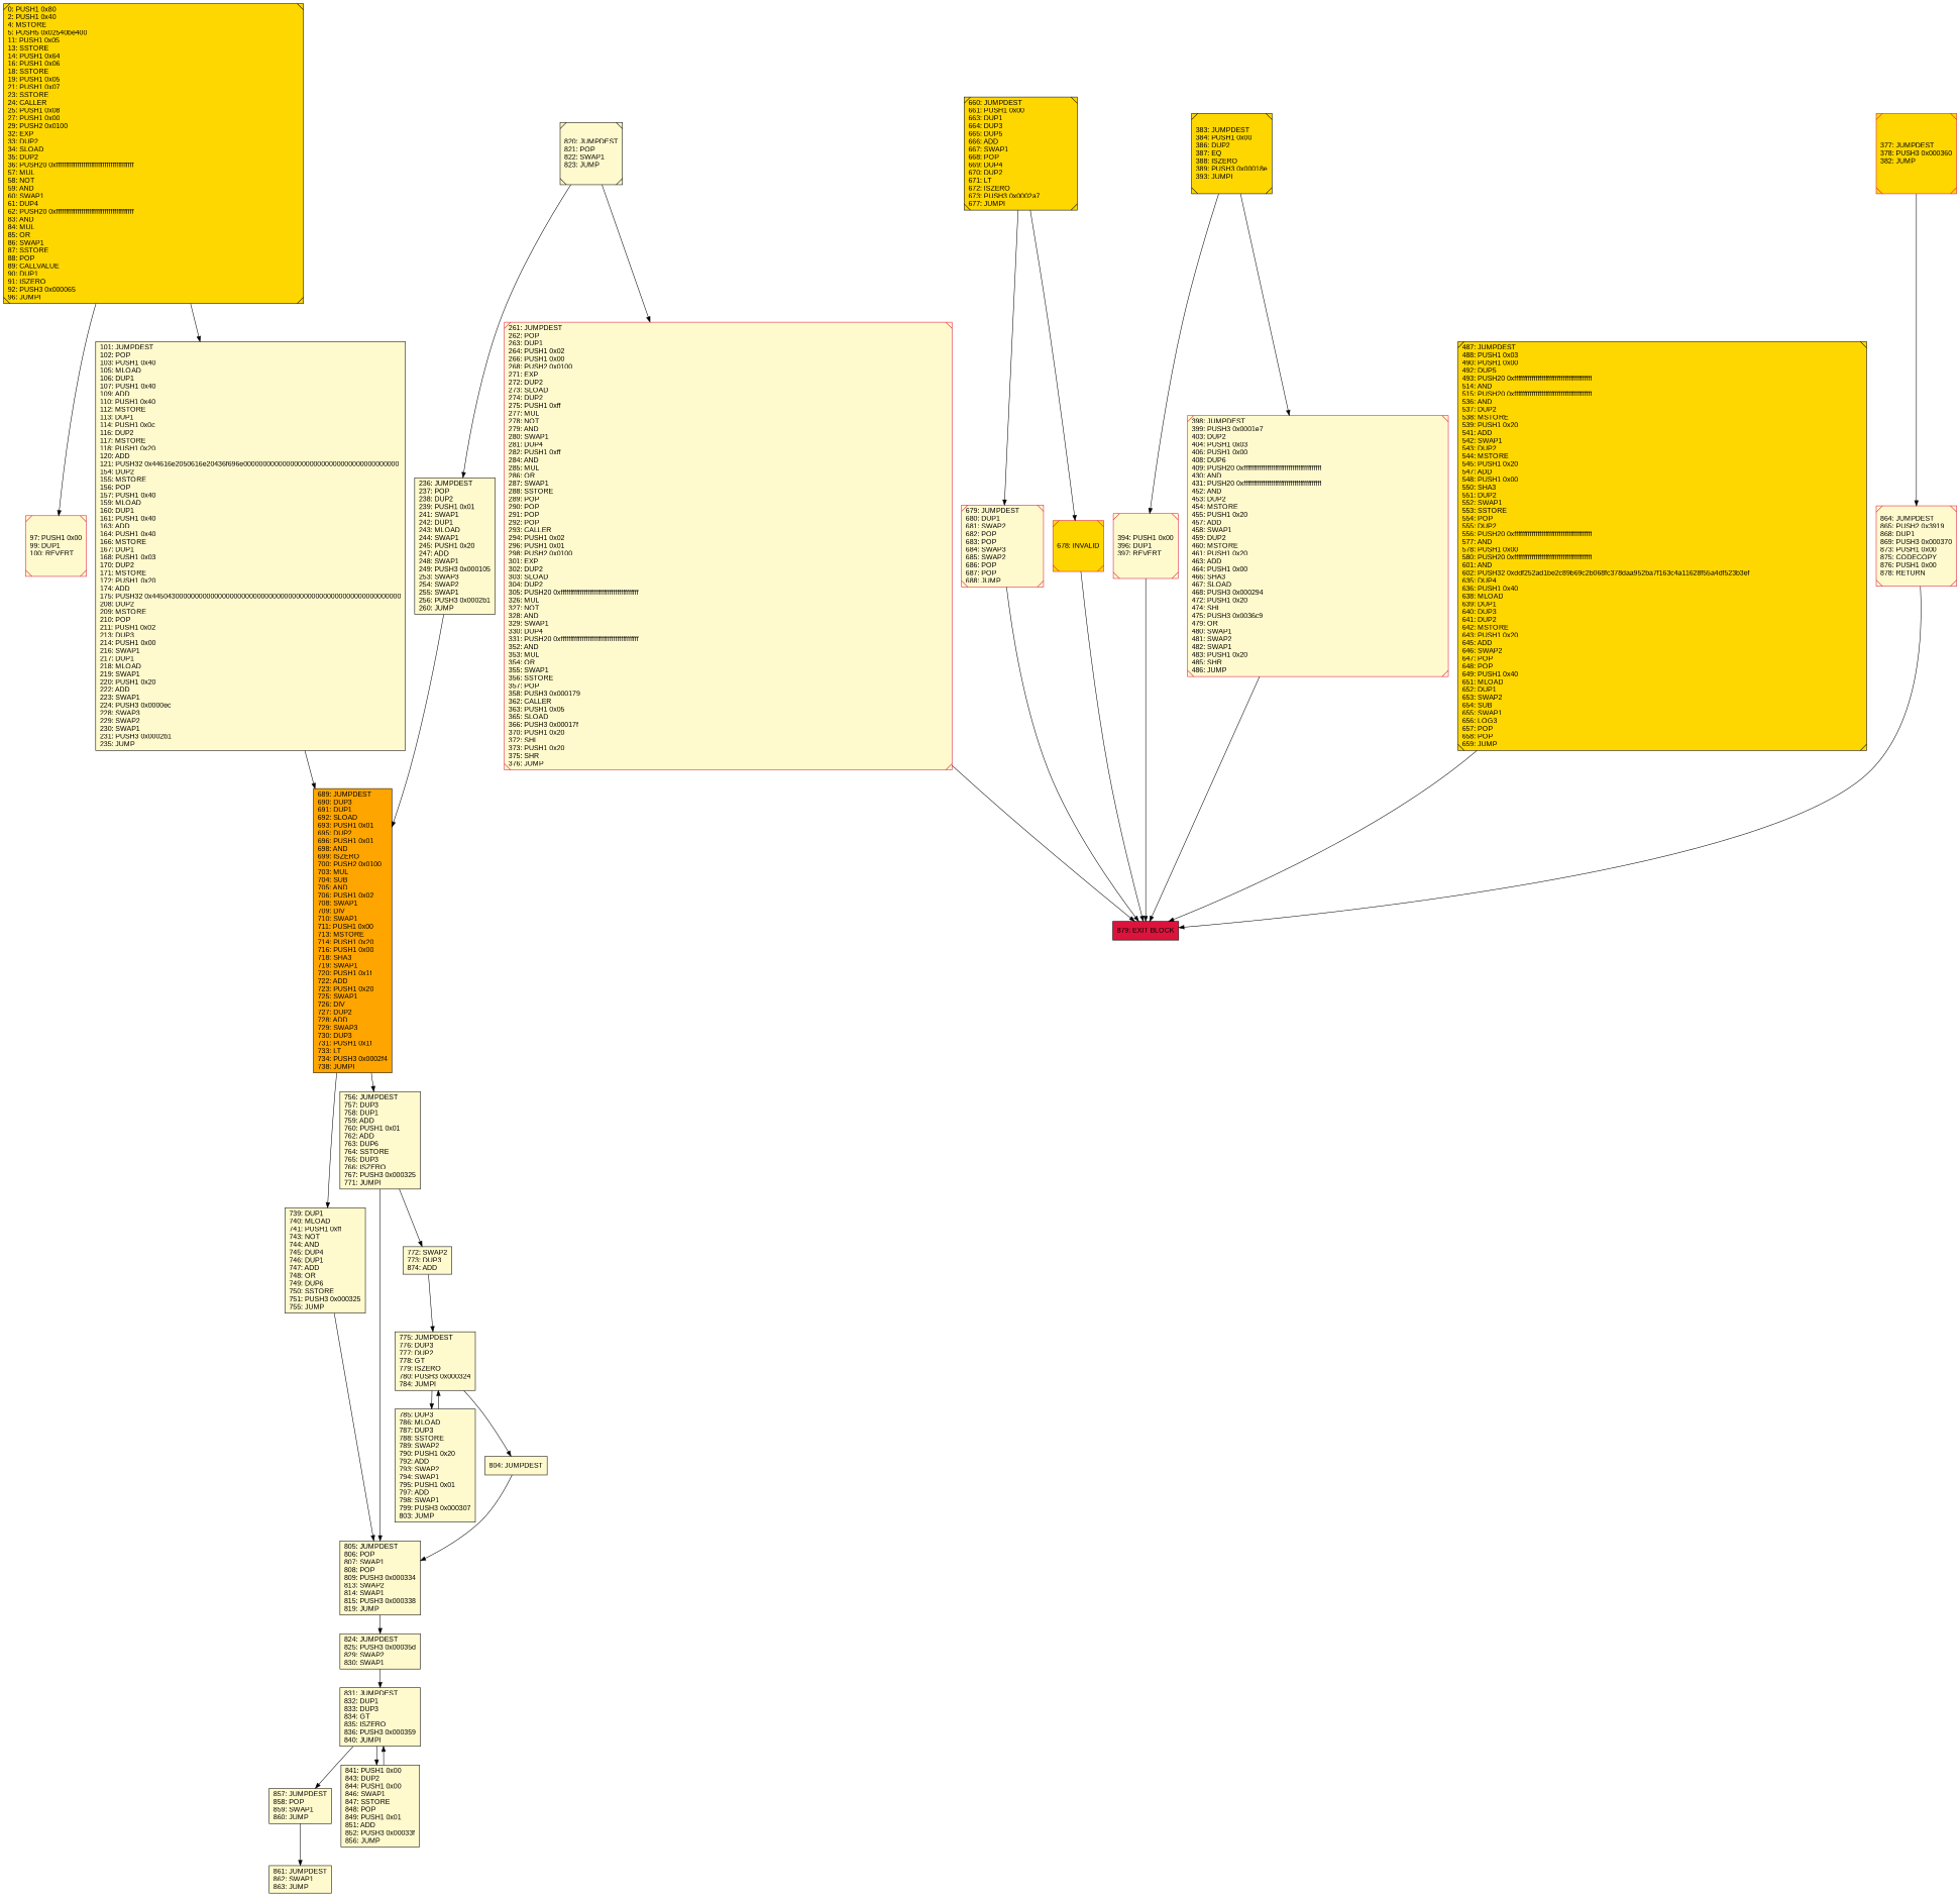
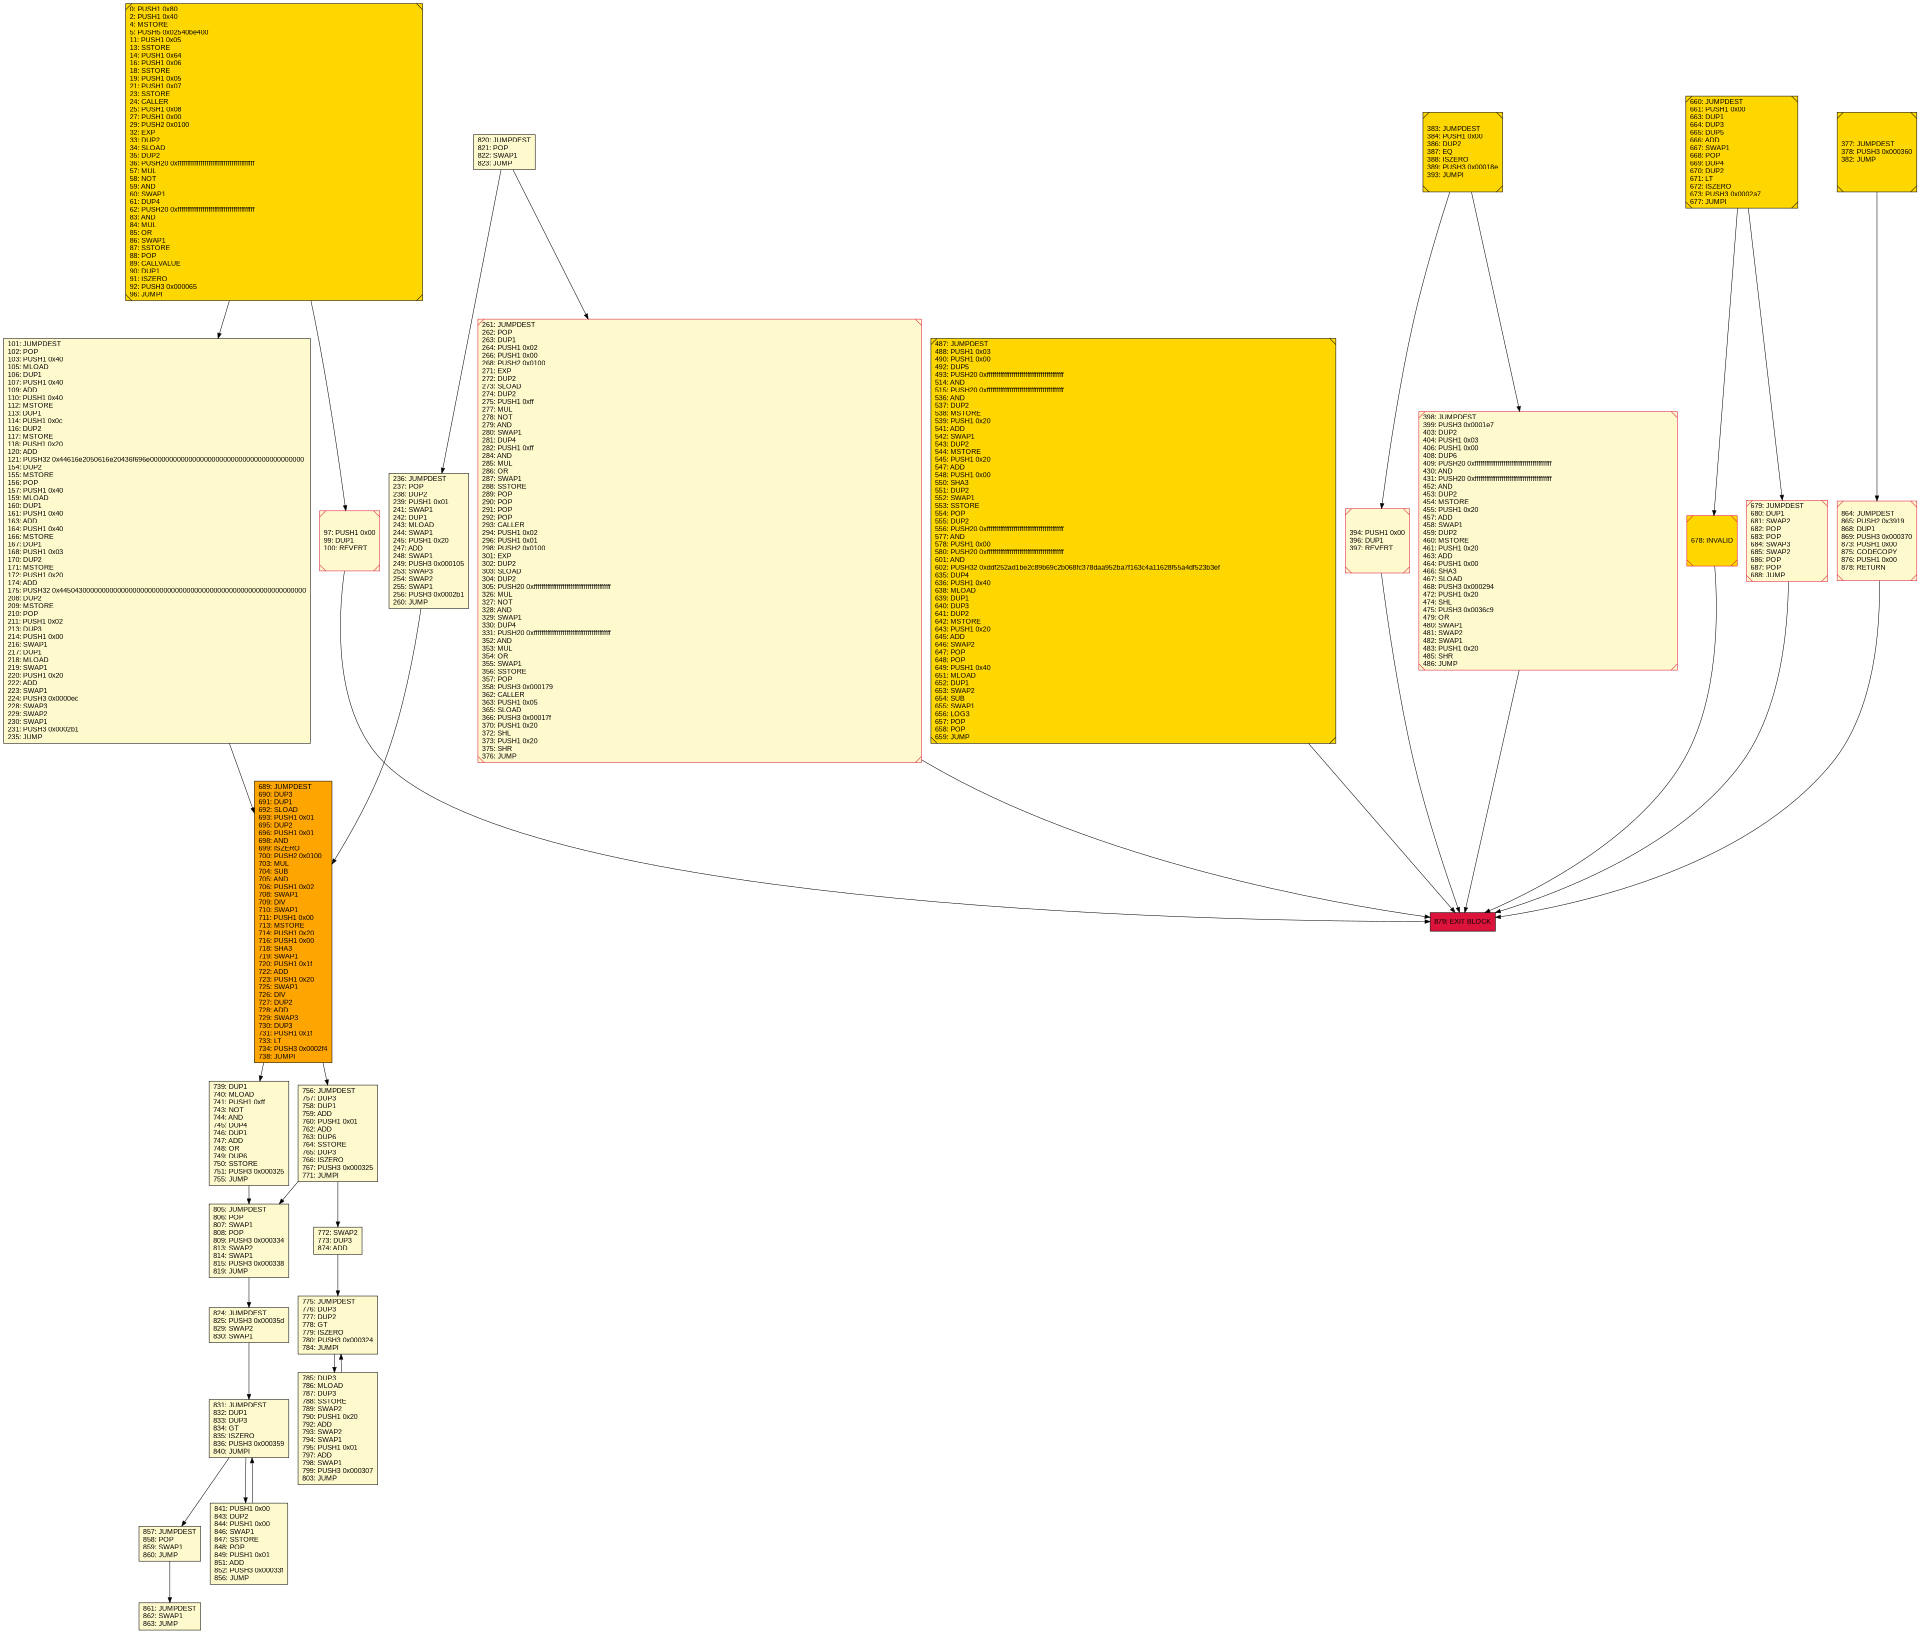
  digraph {
    rankdir=UD
    node [color=black fillcolor=lemonchiffon fontcolor=black fontname=arial shape=box style=filled]
    n1 [color=crimson label="97: PUSH1 0x00\l99: DUP1\l100: REVERT\l" shape=Msquare]
    n2 [fillcolor=crimson label="879: EXIT BLOCK\l"]
    n3 [label="824: JUMPDEST\l825: PUSH3 0x00035d\l829: SWAP2\l830: SWAP1\l"]
    n4 [label="831: JUMPDEST\l832: DUP1\l833: DUP3\l834: GT\l835: ISZERO\l836: PUSH3 0x000359\l840: JUMPI\l"]
    n5 [label="857: JUMPDEST\l858: POP\l859: SWAP1\l860: JUMP\l"]
    n6 [label="841: PUSH1 0x00\l843: DUP2\l844: PUSH1 0x00\l846: SWAP1\l847: SSTORE\l848: POP\l849: PUSH1 0x01\l851: ADD\l852: PUSH3 0x00033f\l856: JUMP\l"]
    n7 [fillcolor=orange label="689: JUMPDEST\l690: DUP3\l691: DUP1\l692: SLOAD\l693: PUSH1 0x01\l695: DUP2\l696: PUSH1 0x01\l698: AND\l699: ISZERO\l700: PUSH2 0x0100\l703: MUL\l704: SUB\l705: AND\l706: PUSH1 0x02\l708: SWAP1\l709: DIV\l710: SWAP1\l711: PUSH1 0x00\l713: MSTORE\l714: PUSH1 0x20\l716: PUSH1 0x00\l718: SHA3\l719: SWAP1\l720: PUSH1 0x1f\l722: ADD\l723: PUSH1 0x20\l725: SWAP1\l726: DIV\l727: DUP2\l728: ADD\l729: SWAP3\l730: DUP3\l731: PUSH1 0x1f\l733: LT\l734: PUSH3 0x0002f4\l738: JUMPI\l"]
    n8 [label="739: DUP1\l740: MLOAD\l741: PUSH1 0xff\l743: NOT\l744: AND\l745: DUP4\l746: DUP1\l747: ADD\l748: OR\l749: DUP6\l750: SSTORE\l751: PUSH3 0x000325\l755: JUMP\l"]
    n9 [label="756: JUMPDEST\l757: DUP3\l758: DUP1\l759: ADD\l760: PUSH1 0x01\l762: ADD\l763: DUP6\l764: SSTORE\l765: DUP3\l766: ISZERO\l767: PUSH3 0x000325\l771: JUMPI\l"]
    n10 [label="805: JUMPDEST\l806: POP\l807: SWAP1\l808: POP\l809: PUSH3 0x000334\l813: SWAP2\l814: SWAP1\l815: PUSH3 0x000338\l819: JUMP\l"]
    n11 [label="772: SWAP2\l773: DUP3\l874: ADD\l"]
    n12 [label="861: JUMPDEST\l862: SWAP1\l863: JUMP\l"]
    n13 [label="775: JUMPDEST\l776: DUP3\l777: DUP2\l778: GT\l779: ISZERO\l780: PUSH3 0x000324\l784: JUMPI\l"]
    n14 [label="785: DUP3\l786: MLOAD\l787: DUP3\l788: SSTORE\l789: SWAP2\l790: PUSH1 0x20\l792: ADD\l793: SWAP2\l794: SWAP1\l795: PUSH1 0x01\l797: ADD\l798: SWAP1\l799: PUSH3 0x000307\l803: JUMP\l"]
-   n15 [label="804: JUMPDEST\l"]
    n16 [color=crimson label="679: JUMPDEST\l680: DUP1\l681: SWAP2\l682: POP\l683: POP\l684: SWAP3\l685: SWAP2\l686: POP\l687: POP\l688: JUMP\l" shape=Msquare]
    n17 [color=crimson label="261: JUMPDEST\l262: POP\l263: DUP1\l264: PUSH1 0x02\l266: PUSH1 0x00\l268: PUSH2 0x0100\l271: EXP\l272: DUP2\l273: SLOAD\l274: DUP2\l275: PUSH1 0xff\l277: MUL\l278: NOT\l279: AND\l280: SWAP1\l281: DUP4\l282: PUSH1 0xff\l284: AND\l285: MUL\l286: OR\l287: SWAP1\l288: SSTORE\l289: POP\l290: POP\l291: POP\l292: POP\l293: CALLER\l294: PUSH1 0x02\l296: PUSH1 0x01\l298: PUSH2 0x0100\l301: EXP\l302: DUP2\l303: SLOAD\l304: DUP2\l305: PUSH20 0xffffffffffffffffffffffffffffffffffffffff\l326: MUL\l327: NOT\l328: AND\l329: SWAP1\l330: DUP4\l331: PUSH20 0xffffffffffffffffffffffffffffffffffffffff\l352: AND\l353: MUL\l354: OR\l355: SWAP1\l356: SSTORE\l357: POP\l358: PUSH3 0x000179\l362: CALLER\l363: PUSH1 0x05\l365: SLOAD\l366: PUSH3 0x00017f\l370: PUSH1 0x20\l372: SHL\l373: PUSH1 0x20\l375: SHR\l376: JUMP\l" shape=Msquare]
    n18 [label="236: JUMPDEST\l237: POP\l238: DUP2\l239: PUSH1 0x01\l241: SWAP1\l242: DUP1\l243: MLOAD\l244: SWAP1\l245: PUSH1 0x20\l247: ADD\l248: SWAP1\l249: PUSH3 0x000105\l253: SWAP3\l254: SWAP2\l255: SWAP1\l256: PUSH3 0x0002b1\l260: JUMP\l"]
    n19 [color=crimson fillcolor=gold label="678: INVALID\l" shape=Msquare]
    n20 [fillcolor=gold label="0: PUSH1 0x80\l2: PUSH1 0x40\l4: MSTORE\l5: PUSH5 0x02540be400\l11: PUSH1 0x05\l13: SSTORE\l14: PUSH1 0x64\l16: PUSH1 0x06\l18: SSTORE\l19: PUSH1 0x05\l21: PUSH1 0x07\l23: SSTORE\l24: CALLER\l25: PUSH1 0x08\l27: PUSH1 0x00\l29: PUSH2 0x0100\l32: EXP\l33: DUP2\l34: SLOAD\l35: DUP2\l36: PUSH20 0xffffffffffffffffffffffffffffffffffffffff\l57: MUL\l58: NOT\l59: AND\l60: SWAP1\l61: DUP4\l62: PUSH20 0xffffffffffffffffffffffffffffffffffffffff\l83: AND\l84: MUL\l85: OR\l86: SWAP1\l87: SSTORE\l88: POP\l89: CALLVALUE\l90: DUP1\l91: ISZERO\l92: PUSH3 0x000065\l96: JUMPI\l" shape=Msquare]
    n21 [label="101: JUMPDEST\l102: POP\l103: PUSH1 0x40\l105: MLOAD\l106: DUP1\l107: PUSH1 0x40\l109: ADD\l110: PUSH1 0x40\l112: MSTORE\l113: DUP1\l114: PUSH1 0x0c\l116: DUP2\l117: MSTORE\l118: PUSH1 0x20\l120: ADD\l121: PUSH32 0x44616e2050616e20436f696e0000000000000000000000000000000000000000\l154: DUP2\l155: MSTORE\l156: POP\l157: PUSH1 0x40\l159: MLOAD\l160: DUP1\l161: PUSH1 0x40\l163: ADD\l164: PUSH1 0x40\l166: MSTORE\l167: DUP1\l168: PUSH1 0x03\l170: DUP2\l171: MSTORE\l172: PUSH1 0x20\l174: ADD\l175: PUSH32 0x4450430000000000000000000000000000000000000000000000000000000000\l208: DUP2\l209: MSTORE\l210: POP\l211: PUSH1 0x02\l213: DUP3\l214: PUSH1 0x00\l216: SWAP1\l217: DUP1\l218: MLOAD\l219: SWAP1\l220: PUSH1 0x20\l222: ADD\l223: SWAP1\l224: PUSH3 0x0000ec\l228: SWAP3\l229: SWAP2\l230: SWAP1\l231: PUSH3 0x0002b1\l235: JUMP\l"]
    n22 [fillcolor=gold label="383: JUMPDEST\l384: PUSH1 0x00\l386: DUP2\l387: EQ\l388: ISZERO\l389: PUSH3 0x00018e\l393: JUMPI\l" shape=Msquare]
    n23 [color=crimson label="394: PUSH1 0x00\l396: DUP1\l397: REVERT\l" shape=Msquare]
    n24 [color=crimson label="398: JUMPDEST\l399: PUSH3 0x0001e7\l403: DUP2\l404: PUSH1 0x03\l406: PUSH1 0x00\l408: DUP6\l409: PUSH20 0xffffffffffffffffffffffffffffffffffffffff\l430: AND\l431: PUSH20 0xffffffffffffffffffffffffffffffffffffffff\l452: AND\l453: DUP2\l454: MSTORE\l455: PUSH1 0x20\l457: ADD\l458: SWAP1\l459: DUP2\l460: MSTORE\l461: PUSH1 0x20\l463: ADD\l464: PUSH1 0x00\l466: SHA3\l467: SLOAD\l468: PUSH3 0x000294\l472: PUSH1 0x20\l474: SHL\l475: PUSH3 0x0036c9\l479: OR\l480: SWAP1\l481: SWAP2\l482: SWAP1\l483: PUSH1 0x20\l485: SHR\l486: JUMP\l" shape=Msquare]
    n25 [fillcolor=gold label="487: JUMPDEST\l488: PUSH1 0x03\l490: PUSH1 0x00\l492: DUP5\l493: PUSH20 0xffffffffffffffffffffffffffffffffffffffff\l514: AND\l515: PUSH20 0xffffffffffffffffffffffffffffffffffffffff\l536: AND\l537: DUP2\l538: MSTORE\l539: PUSH1 0x20\l541: ADD\l542: SWAP1\l543: DUP2\l544: MSTORE\l545: PUSH1 0x20\l547: ADD\l548: PUSH1 0x00\l550: SHA3\l551: DUP2\l552: SWAP1\l553: SSTORE\l554: POP\l555: DUP2\l556: PUSH20 0xffffffffffffffffffffffffffffffffffffffff\l577: AND\l578: PUSH1 0x00\l580: PUSH20 0xffffffffffffffffffffffffffffffffffffffff\l601: AND\l602: PUSH32 0xddf252ad1be2c89b69c2b068fc378daa952ba7f163c4a11628f55a4df523b3ef\l635: DUP4\l636: PUSH1 0x40\l638: MLOAD\l639: DUP1\l640: DUP3\l641: DUP2\l642: MSTORE\l643: PUSH1 0x20\l645: ADD\l646: SWAP2\l647: POP\l648: POP\l649: PUSH1 0x40\l651: MLOAD\l652: DUP1\l653: SWAP2\l654: SUB\l655: SWAP1\l656: LOG3\l657: POP\l658: POP\l659: JUMP\l" shape=Msquare]
-   n26 [label="820: JUMPDEST\l821: POP\l822: SWAP1\l823: JUMP\l" shape=Msquare]
+   n26 [label="820: JUMPDEST\l821: POP\l822: SWAP1\l823: JUMP\l"]
    n27 [color=crimson label="864: JUMPDEST\l865: PUSH2 0x3919\l868: DUP1\l869: PUSH3 0x000370\l873: PUSH1 0x00\l875: CODECOPY\l876: PUSH1 0x00\l878: RETURN\l" shape=Msquare]
-   n28 [color=crimson fillcolor=gold label="377: JUMPDEST\l378: PUSH3 0x000360\l382: JUMP\l" shape=Msquare]
+   n28 [fillcolor=gold label="377: JUMPDEST\l378: PUSH3 0x000360\l382: JUMP\l" shape=Msquare]
    n29 [fillcolor=gold label="660: JUMPDEST\l661: PUSH1 0x00\l663: DUP1\l664: DUP3\l665: DUP5\l666: ADD\l667: SWAP1\l668: POP\l669: DUP4\l670: DUP2\l671: LT\l672: ISZERO\l673: PUSH3 0x0002a7\l677: JUMPI\l" shape=Msquare]
+   n1 -> n2
    n3 -> n4
    n4 -> n5
    n4 -> n6
    n5 -> n12
    n6 -> n4
    n7 -> n8
    n7 -> n9
    n8 -> n10
    n9 -> n10
    n9 -> n11
    n10 -> n3
    n11 -> n13
    n13 -> n14
-   n13 -> n15
    n14 -> n13
-   n15 -> n10
    n16 -> n2
    n17 -> n2
    n18 -> n7
    n19 -> n2
    n20 -> n1
    n20 -> n21
    n21 -> n7
    n22 -> n23
    n22 -> n24
    n23 -> n2
    n24 -> n2
    n25 -> n2
    n26 -> n17
    n26 -> n18
    n27 -> n2
    n28 -> n27
    n29 -> n16
    n29 -> n19
  }
